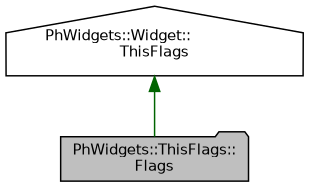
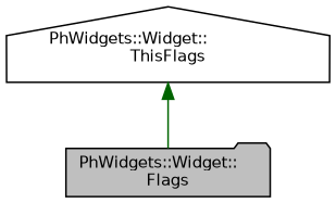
  digraph {
    node [color=black fontname=Helvetica fontsize=10 style=filled]
-   n1 [fillcolor=grey75 fontcolor=black height=0.2 label="PhWidgets::ThisFlags::\lFlags" shape=folder width=0.4]
+   n1 [fillcolor=grey75 fontcolor=black height=0.2 label="PhWidgets::Widget::\lFlags" shape=folder width=0.4]
    n2 [fillcolor=white height=0.2 label="PhWidgets::Widget::\lThisFlags" shape=house width=0.4]
    n2 -> n1 [color=darkgreen dir=back fontname=Helvetica fontsize=10 labelfontname=Helvetica labelfontsize=10 style=solid]
  }
